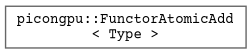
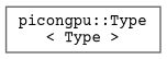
  digraph {
    rankdir=LR
    fontname="Courier Prime"
-   n1 [color=gray40 fillcolor=white fontname="Courier Prime" fontsize=10 height=0.2 label="picongpu::FunctorAtomicAdd\l\< Type \>" shape=record style=filled width=0.4]
+   n1 [color=gray40 fillcolor=white fontname="Courier Prime" fontsize=10 height=0.2 label="picongpu::Type\l\< Type \>" shape=record style=filled width=0.4]
  }
